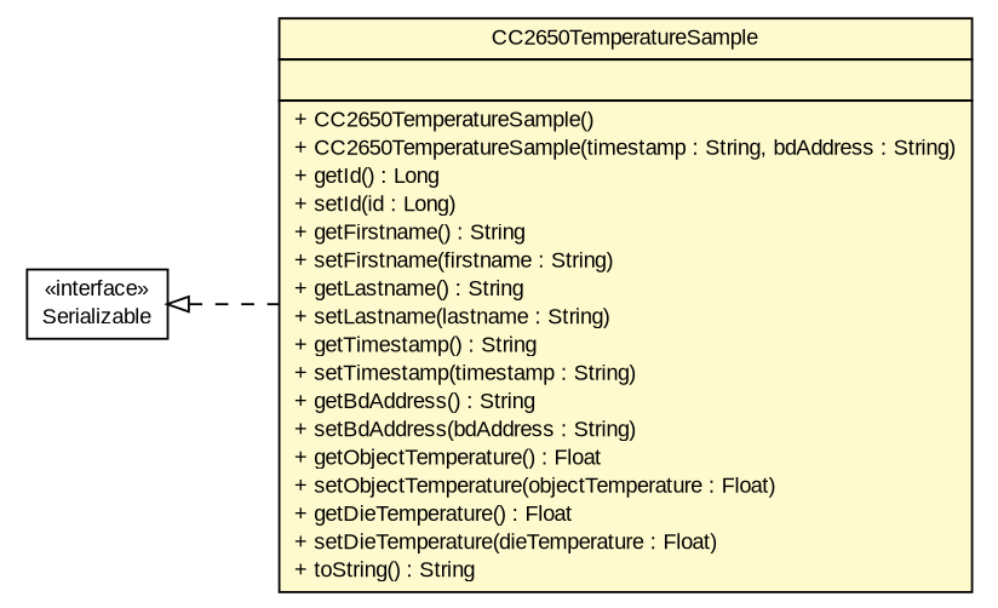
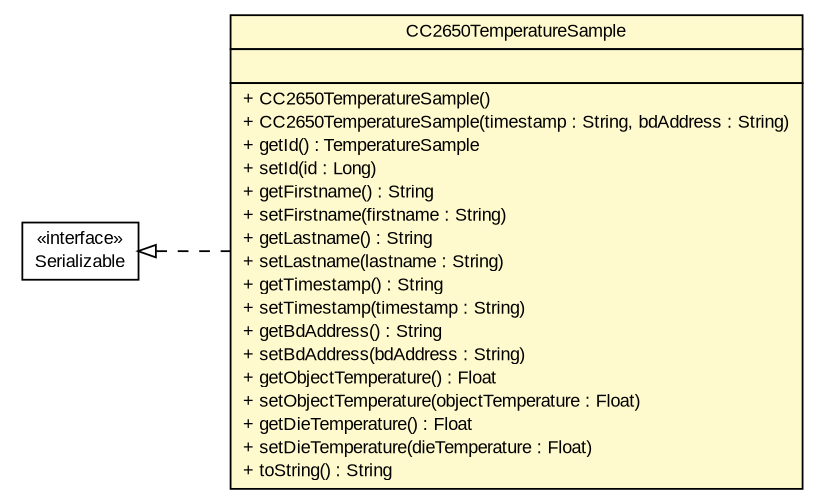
  digraph {
    nodesep=0.25
    ranksep=0.5
    rankdir=LR
    node [fontcolor=black fontname=arial fontsize=10.0 shape=plaintext]
-   n1 [label=<<table title="de.fhg.fit.biomos.sensorplatform.sample.CC2650TemperatureSample" border="0" cellborder="1" cellspacing="0" cellpadding="2" port="p" bgcolor="lemonChiffon" href="./CC2650TemperatureSample.html"> 		<tr><td><table border="0" cellspacing="0" cellpadding="1"> <tr><td align="center" balign="center"> CC2650TemperatureSample </td></tr> 		</table></td></tr> 		<tr><td><table border="0" cellspacing="0" cellpadding="1"> <tr><td align="left" balign="left">  </td></tr> 		</table></td></tr> 		<tr><td><table border="0" cellspacing="0" cellpadding="1"> <tr><td align="left" balign="left"> + CC2650TemperatureSample() </td></tr> <tr><td align="left" balign="left"> + CC2650TemperatureSample(timestamp : String, bdAddress : String) </td></tr> <tr><td align="left" balign="left"> + getId() : Long </td></tr> <tr><td align="left" balign="left"> + setId(id : Long) </td></tr> <tr><td align="left" balign="left"> + getFirstname() : String </td></tr> <tr><td align="left" balign="left"> + setFirstname(firstname : String) </td></tr> <tr><td align="left" balign="left"> + getLastname() : String </td></tr> <tr><td align="left" balign="left"> + setLastname(lastname : String) </td></tr> <tr><td align="left" balign="left"> + getTimestamp() : String </td></tr> <tr><td align="left" balign="left"> + setTimestamp(timestamp : String) </td></tr> <tr><td align="left" balign="left"> + getBdAddress() : String </td></tr> <tr><td align="left" balign="left"> + setBdAddress(bdAddress : String) </td></tr> <tr><td align="left" balign="left"> + getObjectTemperature() : Float </td></tr> <tr><td align="left" balign="left"> + setObjectTemperature(objectTemperature : Float) </td></tr> <tr><td align="left" balign="left"> + getDieTemperature() : Float </td></tr> <tr><td align="left" balign="left"> + setDieTemperature(dieTemperature : Float) </td></tr> <tr><td align="left" balign="left"> + toString() : String </td></tr> 		</table></td></tr> 		</table>>]
+   n1 [label=<<table title="de.fhg.fit.biomos.sensorplatform.sample.CC2650TemperatureSample" border="0" cellborder="1" cellspacing="0" cellpadding="2" port="p" bgcolor="lemonChiffon" href="./CC2650TemperatureSample.html"> 		<tr><td><table border="0" cellspacing="0" cellpadding="1"> <tr><td align="center" balign="center"> CC2650TemperatureSample </td></tr> 		</table></td></tr> 		<tr><td><table border="0" cellspacing="0" cellpadding="1"> <tr><td align="left" balign="left">  </td></tr> 		</table></td></tr> 		<tr><td><table border="0" cellspacing="0" cellpadding="1"> <tr><td align="left" balign="left"> + CC2650TemperatureSample() </td></tr> <tr><td align="left" balign="left"> + CC2650TemperatureSample(timestamp : String, bdAddress : String) </td></tr> <tr><td align="left" balign="left"> + getId() : TemperatureSample </td></tr> <tr><td align="left" balign="left"> + setId(id : Long) </td></tr> <tr><td align="left" balign="left"> + getFirstname() : String </td></tr> <tr><td align="left" balign="left"> + setFirstname(firstname : String) </td></tr> <tr><td align="left" balign="left"> + getLastname() : String </td></tr> <tr><td align="left" balign="left"> + setLastname(lastname : String) </td></tr> <tr><td align="left" balign="left"> + getTimestamp() : String </td></tr> <tr><td align="left" balign="left"> + setTimestamp(timestamp : String) </td></tr> <tr><td align="left" balign="left"> + getBdAddress() : String </td></tr> <tr><td align="left" balign="left"> + setBdAddress(bdAddress : String) </td></tr> <tr><td align="left" balign="left"> + getObjectTemperature() : Float </td></tr> <tr><td align="left" balign="left"> + setObjectTemperature(objectTemperature : Float) </td></tr> <tr><td align="left" balign="left"> + getDieTemperature() : Float </td></tr> <tr><td align="left" balign="left"> + setDieTemperature(dieTemperature : Float) </td></tr> <tr><td align="left" balign="left"> + toString() : String </td></tr> 		</table></td></tr> 		</table>>]
    n2 [label=<<table title="java.io.Serializable" border="0" cellborder="1" cellspacing="0" cellpadding="2" port="p" href="http://java.sun.com/j2se/1.4.2/docs/api/java/io/Serializable.html"> 		<tr><td><table border="0" cellspacing="0" cellpadding="1"> <tr><td align="center" balign="center"> &#171;interface&#187; </td></tr> <tr><td align="center" balign="center"> Serializable </td></tr> 		</table></td></tr> 		</table>>]
    n2 -> n1 [arrowtail=empty dir=back fontname=arial fontsize=10 headport=p labelfontname=arial labelfontsize=10 style=dashed tailport=p]
  }
